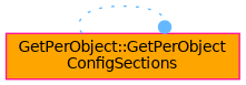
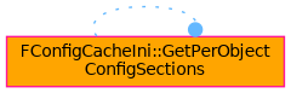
  digraph {
    rankdir=LR
-   n1 [color=deeppink fillcolor=orange fontcolor=black fontname=Helvetica fontsize=10 height=0.2 label="GetPerObject::GetPerObject\lConfigSections" shape=box style=filled width=0.4]
+   n1 [color=deeppink fillcolor=orange fontcolor=black fontname=Helvetica fontsize=10 height=0.2 label="FConfigCacheIni::GetPerObject\lConfigSections" shape=box style=filled width=0.4]
    n1 -> n1 [color=steelblue1 fontname=Helvetica fontsize=10 labelfontname=Helvetica labelfontsize=10 style=dotted arrowhead=dot]
  }
